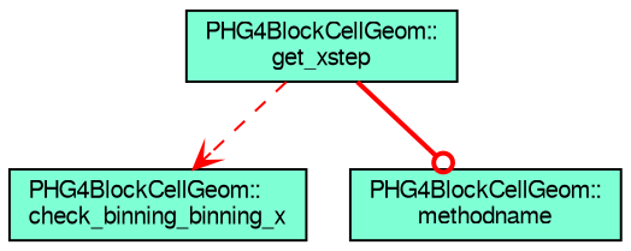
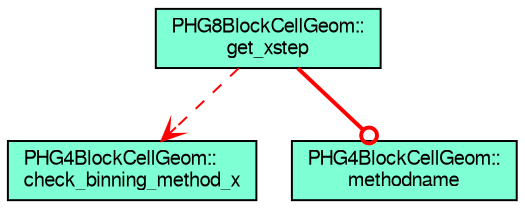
  digraph {
    rankdir=TB
    node [color=black fillcolor=aquamarine fontname=FreeSans fontsize=10 shape=record style=filled]
    edge [color=red fontname=FreeSans fontsize=10 labelfontname=FreeSans labelfontsize=10]
-   n1 [fontcolor=black height=0.2 label="PHG4BlockCellGeom::\lget_xstep" width=0.4]
-   n2 [height=0.2 label="PHG4BlockCellGeom::\lcheck_binning_binning_x" width=0.4]
+   n1 [fontcolor=black height=0.2 label="PHG8BlockCellGeom::\lget_xstep" width=0.4]
+   n2 [height=0.2 label="PHG4BlockCellGeom::\lcheck_binning_method_x" width=0.4]
    n3 [height=0.2 label="PHG4BlockCellGeom::\lmethodname" width=0.4]
    n1 -> n2 [arrowhead=vee style=dashed]
    n1 -> n3 [arrowhead=odot style=bold]
  }
